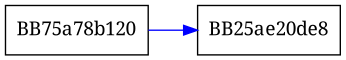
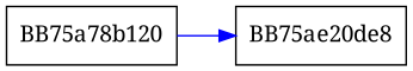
  digraph {
    splines=ortho
    rankdir=LR
    fontname="Noto Serif"
    node [shape=box fontname="Noto Serif"]
    BB75a78b120
-   BB75ae20de8 [label=BB25ae20de8]
+   BB75ae20de8
    BB75a78b120 -> BB75ae20de8 [color=blue fontname="Noto Serif"]
  }
